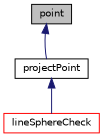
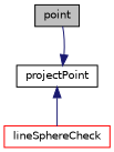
  digraph {
    rankdir=TB
    node [color=black fillcolor=white fontname=Helvetica fontsize=10 shape=record style=filled]
    edge [color=midnightblue dir=back fontname=Helvetica fontsize=10 labelfontname=Helvetica labelfontsize=10 style=solid]
    n1 [fillcolor=grey75 fontcolor=black height=0.2 label=point width=0.4]
    n2 [height=0.2 label=projectPoint width=0.4]
    n3 [color=red height=0.2 label=lineSphereCheck width=0.4]
-   n1 -> n2
+   n2 -> n1
    n2 -> n3
  }
